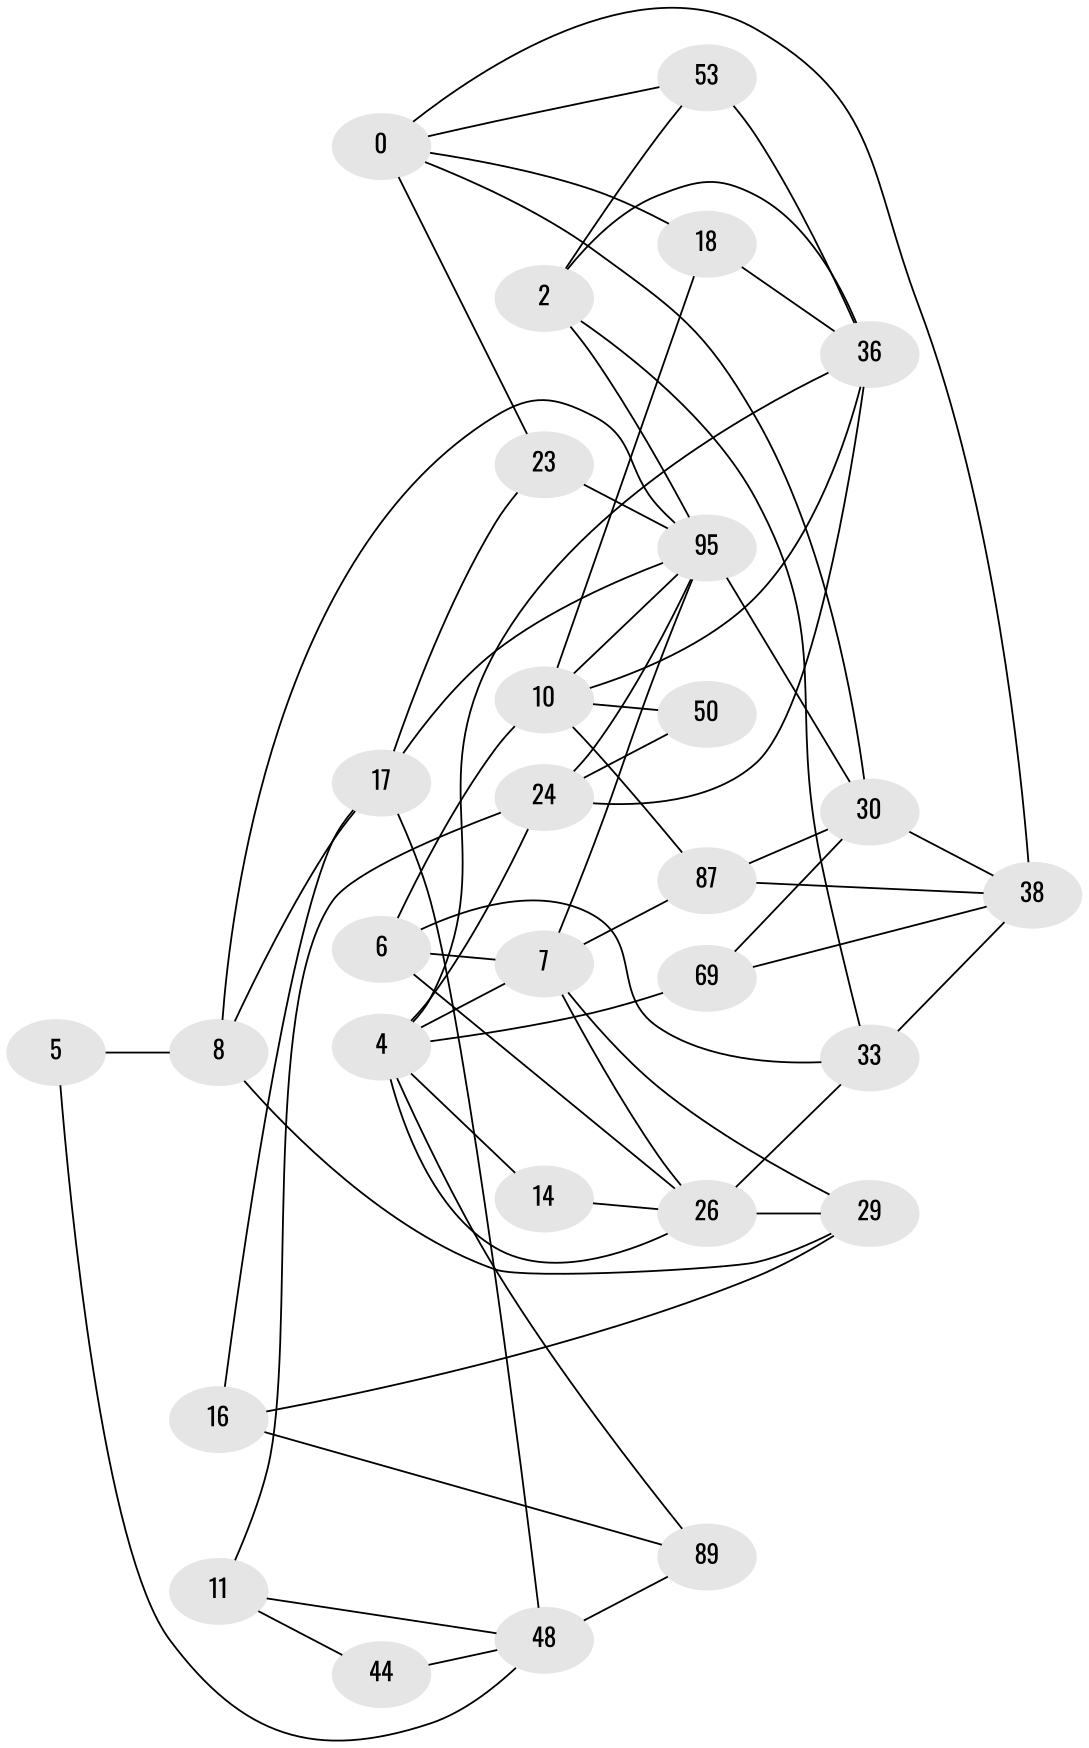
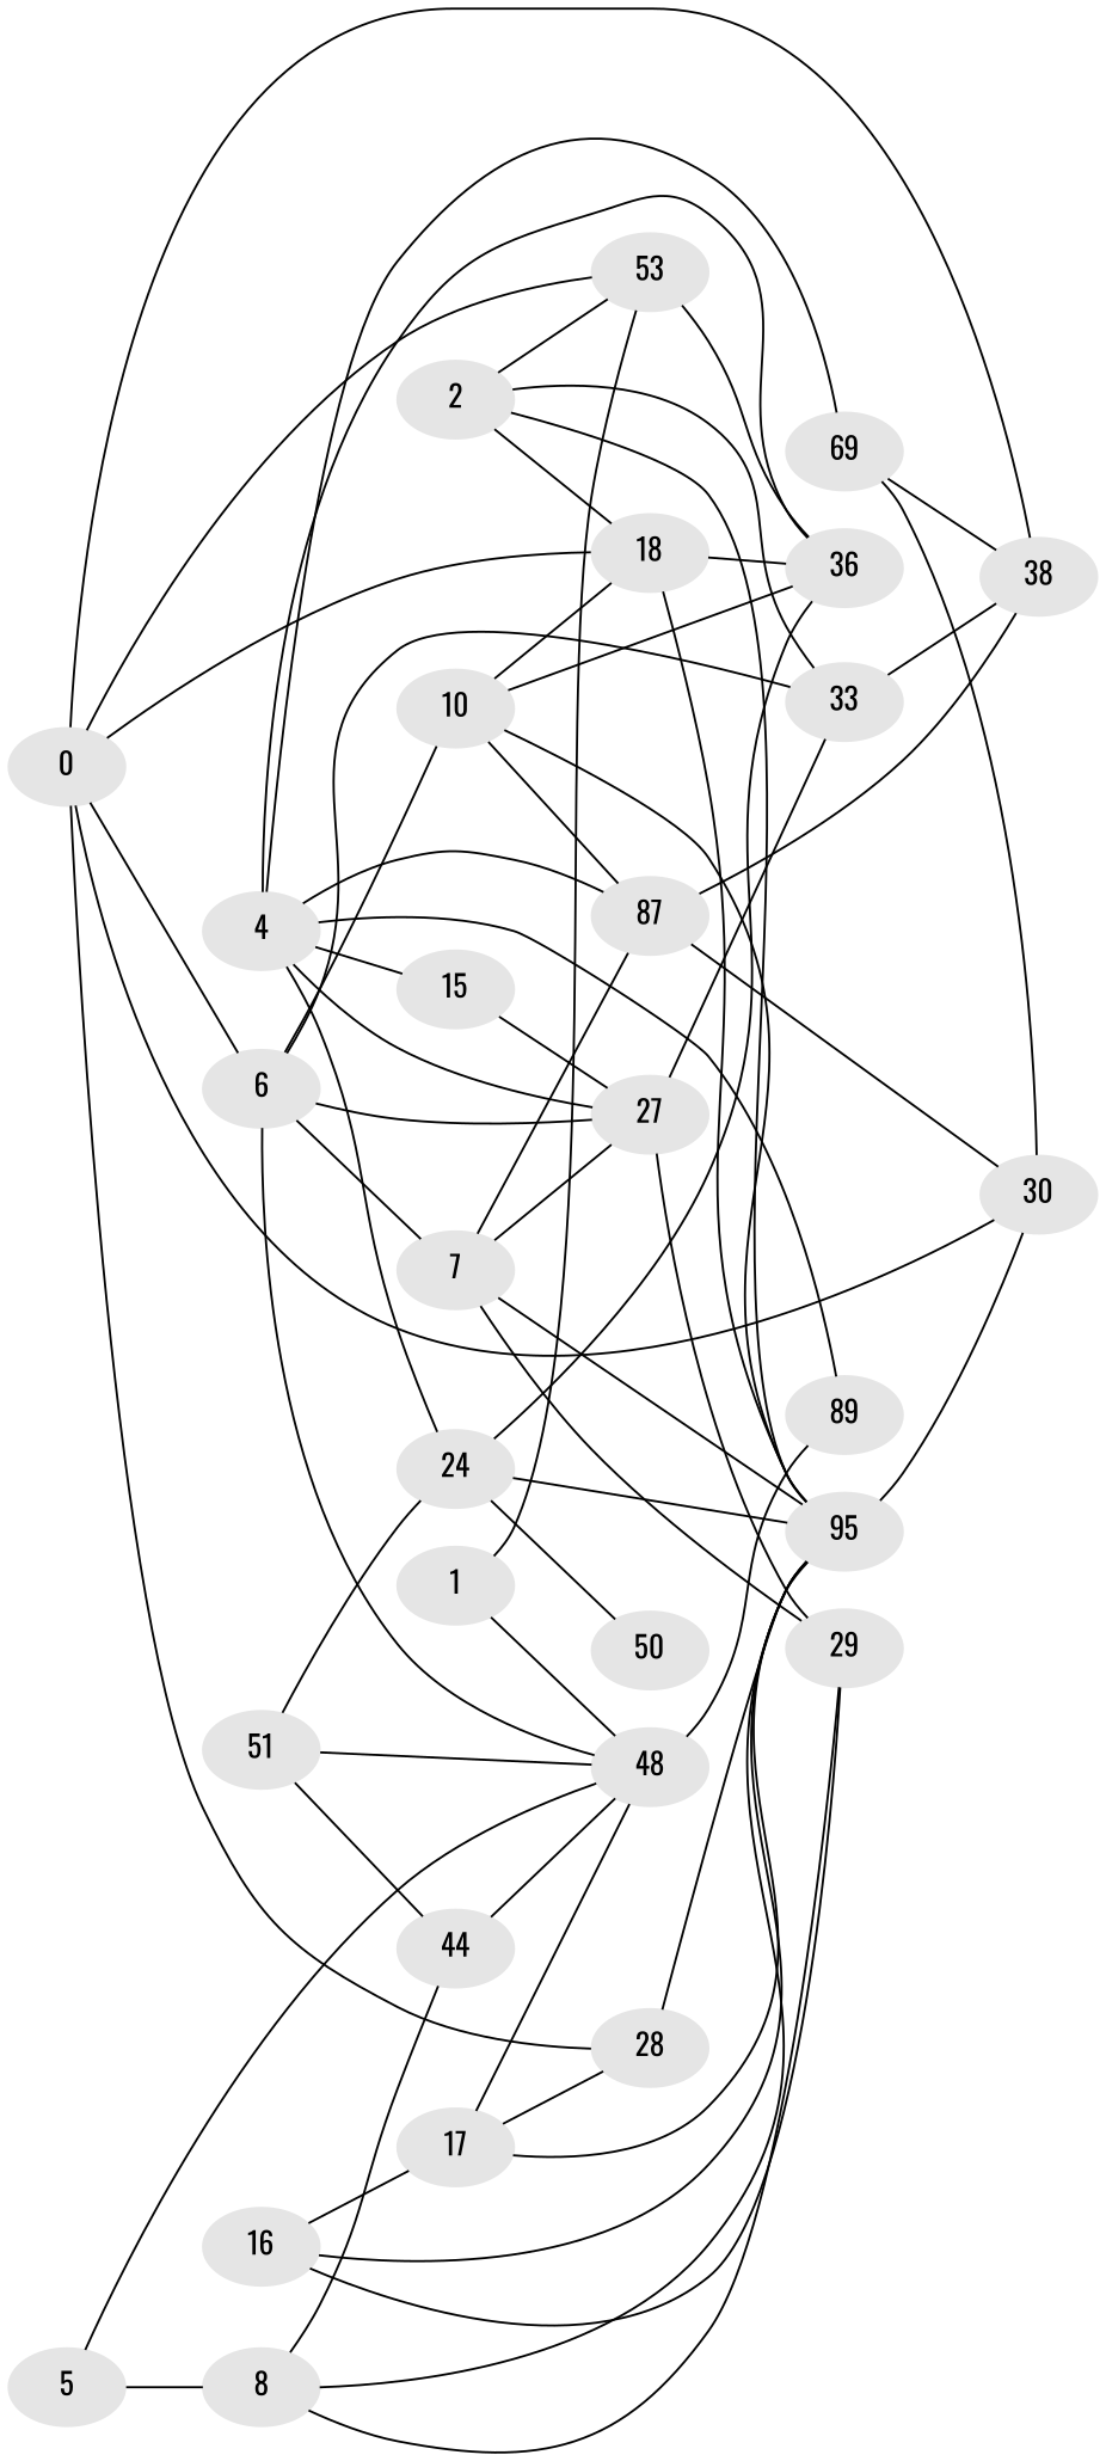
  graph {
    fontname=Oswald
    rankdir=LR
    node [color=gray90 fontname=Oswald style=filled]
    edge [fontname=Oswald]
+   1 [super="+9"]
    n2 [label=53 super="+20"]
    n3 [label=48 super="+46"]
    n4 [label=36 super="+43"]
    18 [super="+41"]
    n6 [label=95 super="+42"]
    30 [super="+47"]
    38 [super="+52"]
    n9 [label=89]
    2 [super="+22"]
    n11 [label=33 super="+54"]
-   26 [super="+28"]
+   26 [super="+28" label=27]
    29
    6 [super="+50"]
    7 [super="+48"]
    10 [super="+12"]
    n17 [label=0]
-   23 [super="+57"]
+   23 [super="+57" label=28]
    4 [super="+35"]
-   15 [label=14]
+   15
    n21 [label=69 super="+40"]
    24 [super="+32"]
    n23 [label=87 super="+33"]
    n24 [label=50]
    5 [super="+36"]
    8 [super="+53"]
    17 [super="+21"]
-   11 [super="+31"]
+   11 [super="+31" label=51]
    44
    16
+   1 -- n2
+   1 -- n3
    n2 -- n4
    n3 -- n9
    18 -- n4
+   18 -- n6
    n6 -- 30
-   30 -- 38
    2 -- n2
-   2 -- n4
+   2 -- 18
    2 -- n6
    2 -- n11
    n11 -- 38
    26 -- n11
    26 -- 29 [weight=2]
+   6 -- n3
    6 -- n11
    6 -- 26
    6 -- 7
    6 -- 10
    7 -- n6
    7 -- 26
    7 -- 29
    7 -- n23
    10 -- n4
    10 -- 18 [weight=2]
    10 -- n6
    10 -- n23
-   10 -- n24
    n17 -- n2
    n17 -- 18
    n17 -- 30
    n17 -- 38
+   n17 -- 6
    n17 -- 23
    23 -- n6
    4 -- n4
    4 -- n9
    4 -- 26
    4 -- 15
    4 -- n21
    4 -- 24 [weight=2]
-   4 -- 7
+   4 -- n23
    15 -- 26
    n21 -- 30
    n21 -- 38
    24 -- n4
    24 -- n6
    24 -- n24
    n23 -- 30
    n23 -- 38
    5 -- n3
    5 -- 8 [weight=2]
    8 -- n6
    8 -- 29
-   8 -- 17
+   8 -- 44
    17 -- n3
    17 -- n6
    17 -- 23
    11 -- n3
    11 -- 24
    11 -- 44
    44 -- n3
-   16 -- n9
+   16 -- n6
    16 -- 29
    16 -- 17
  }
